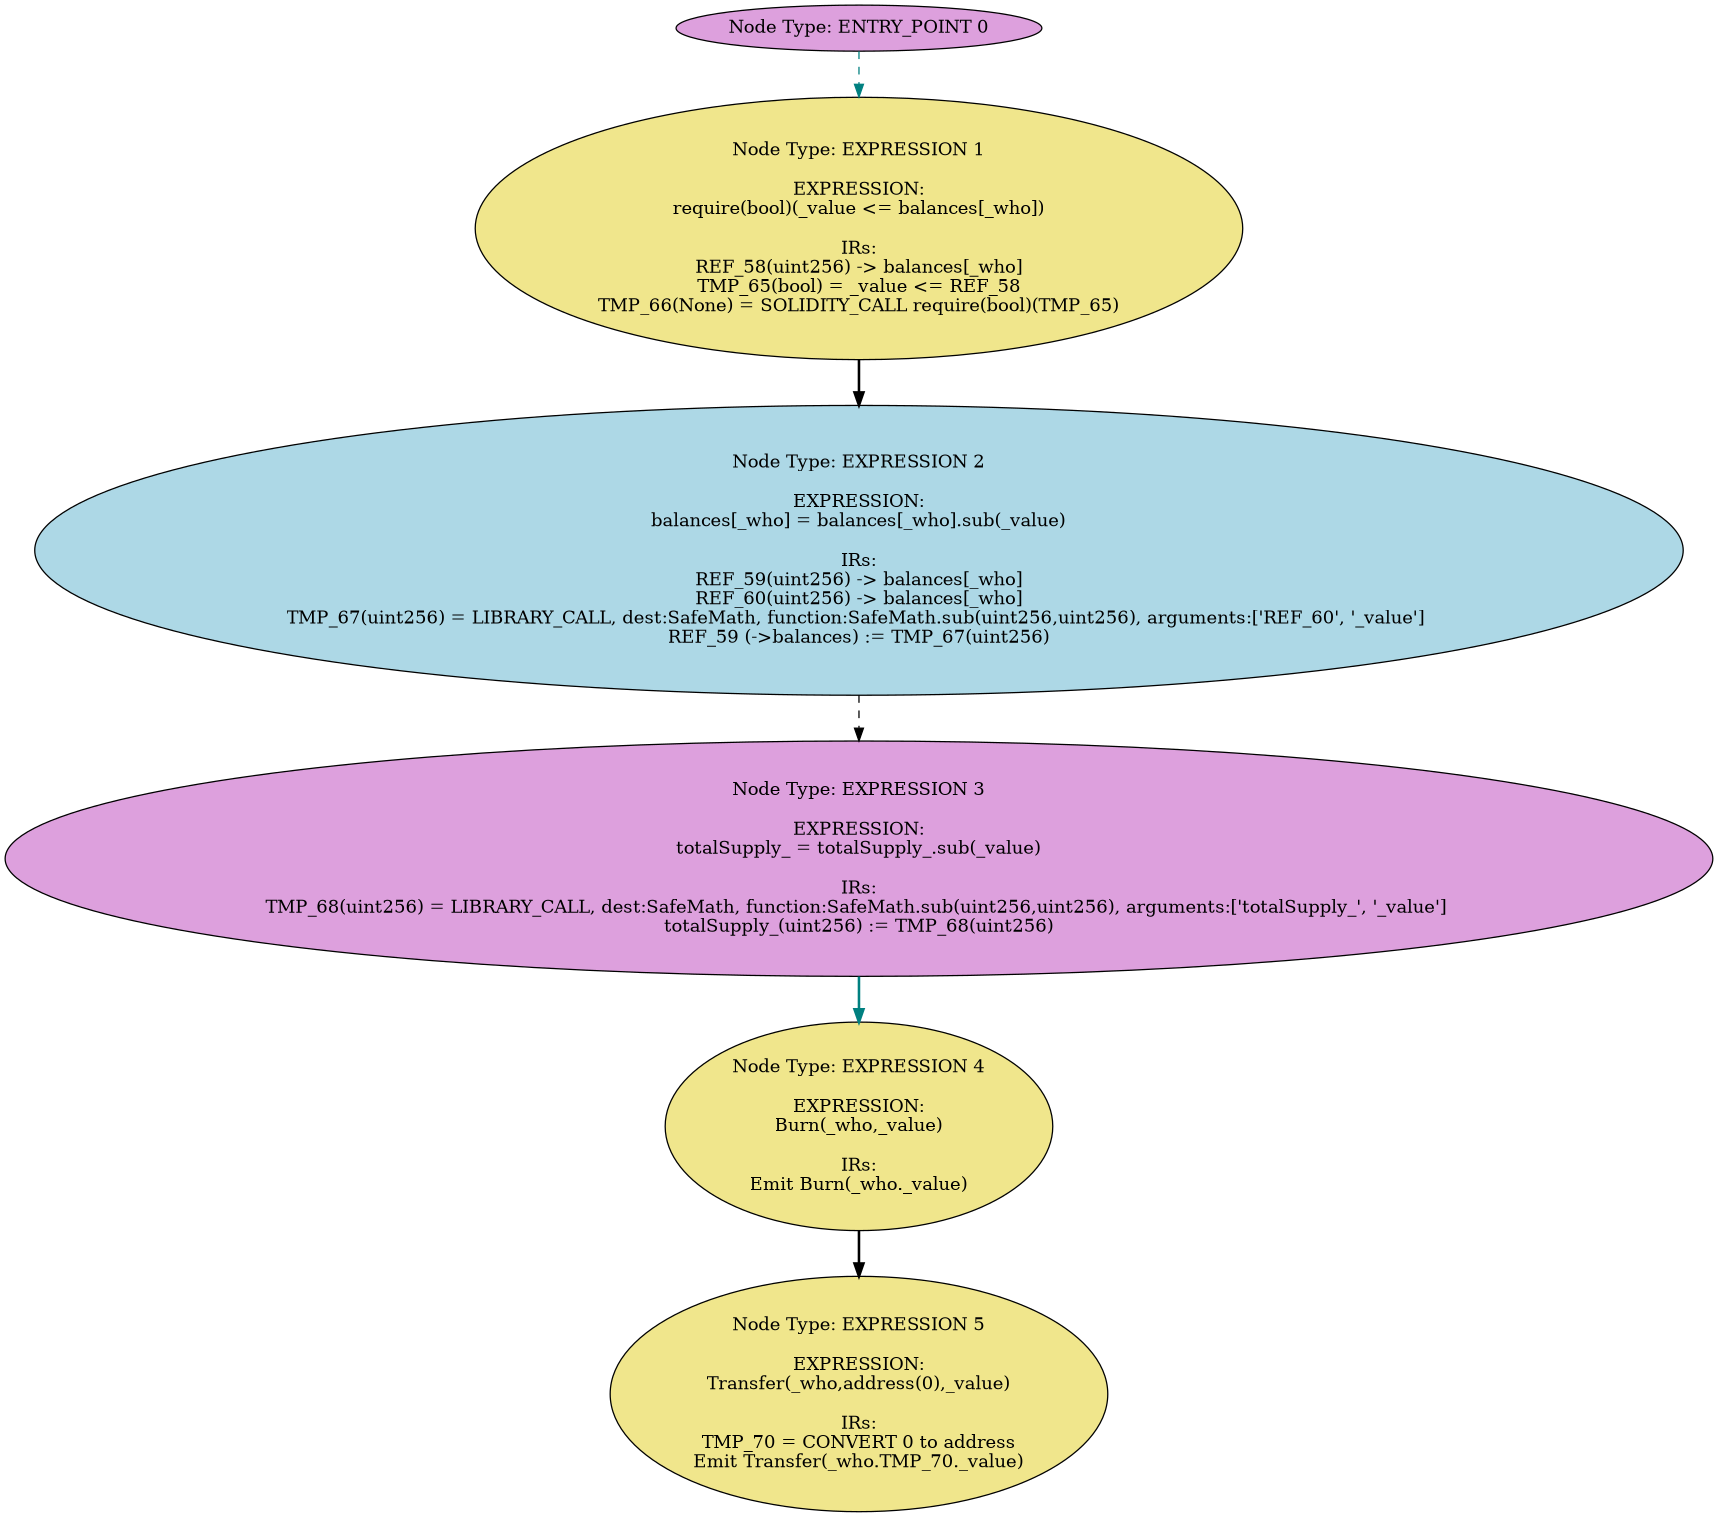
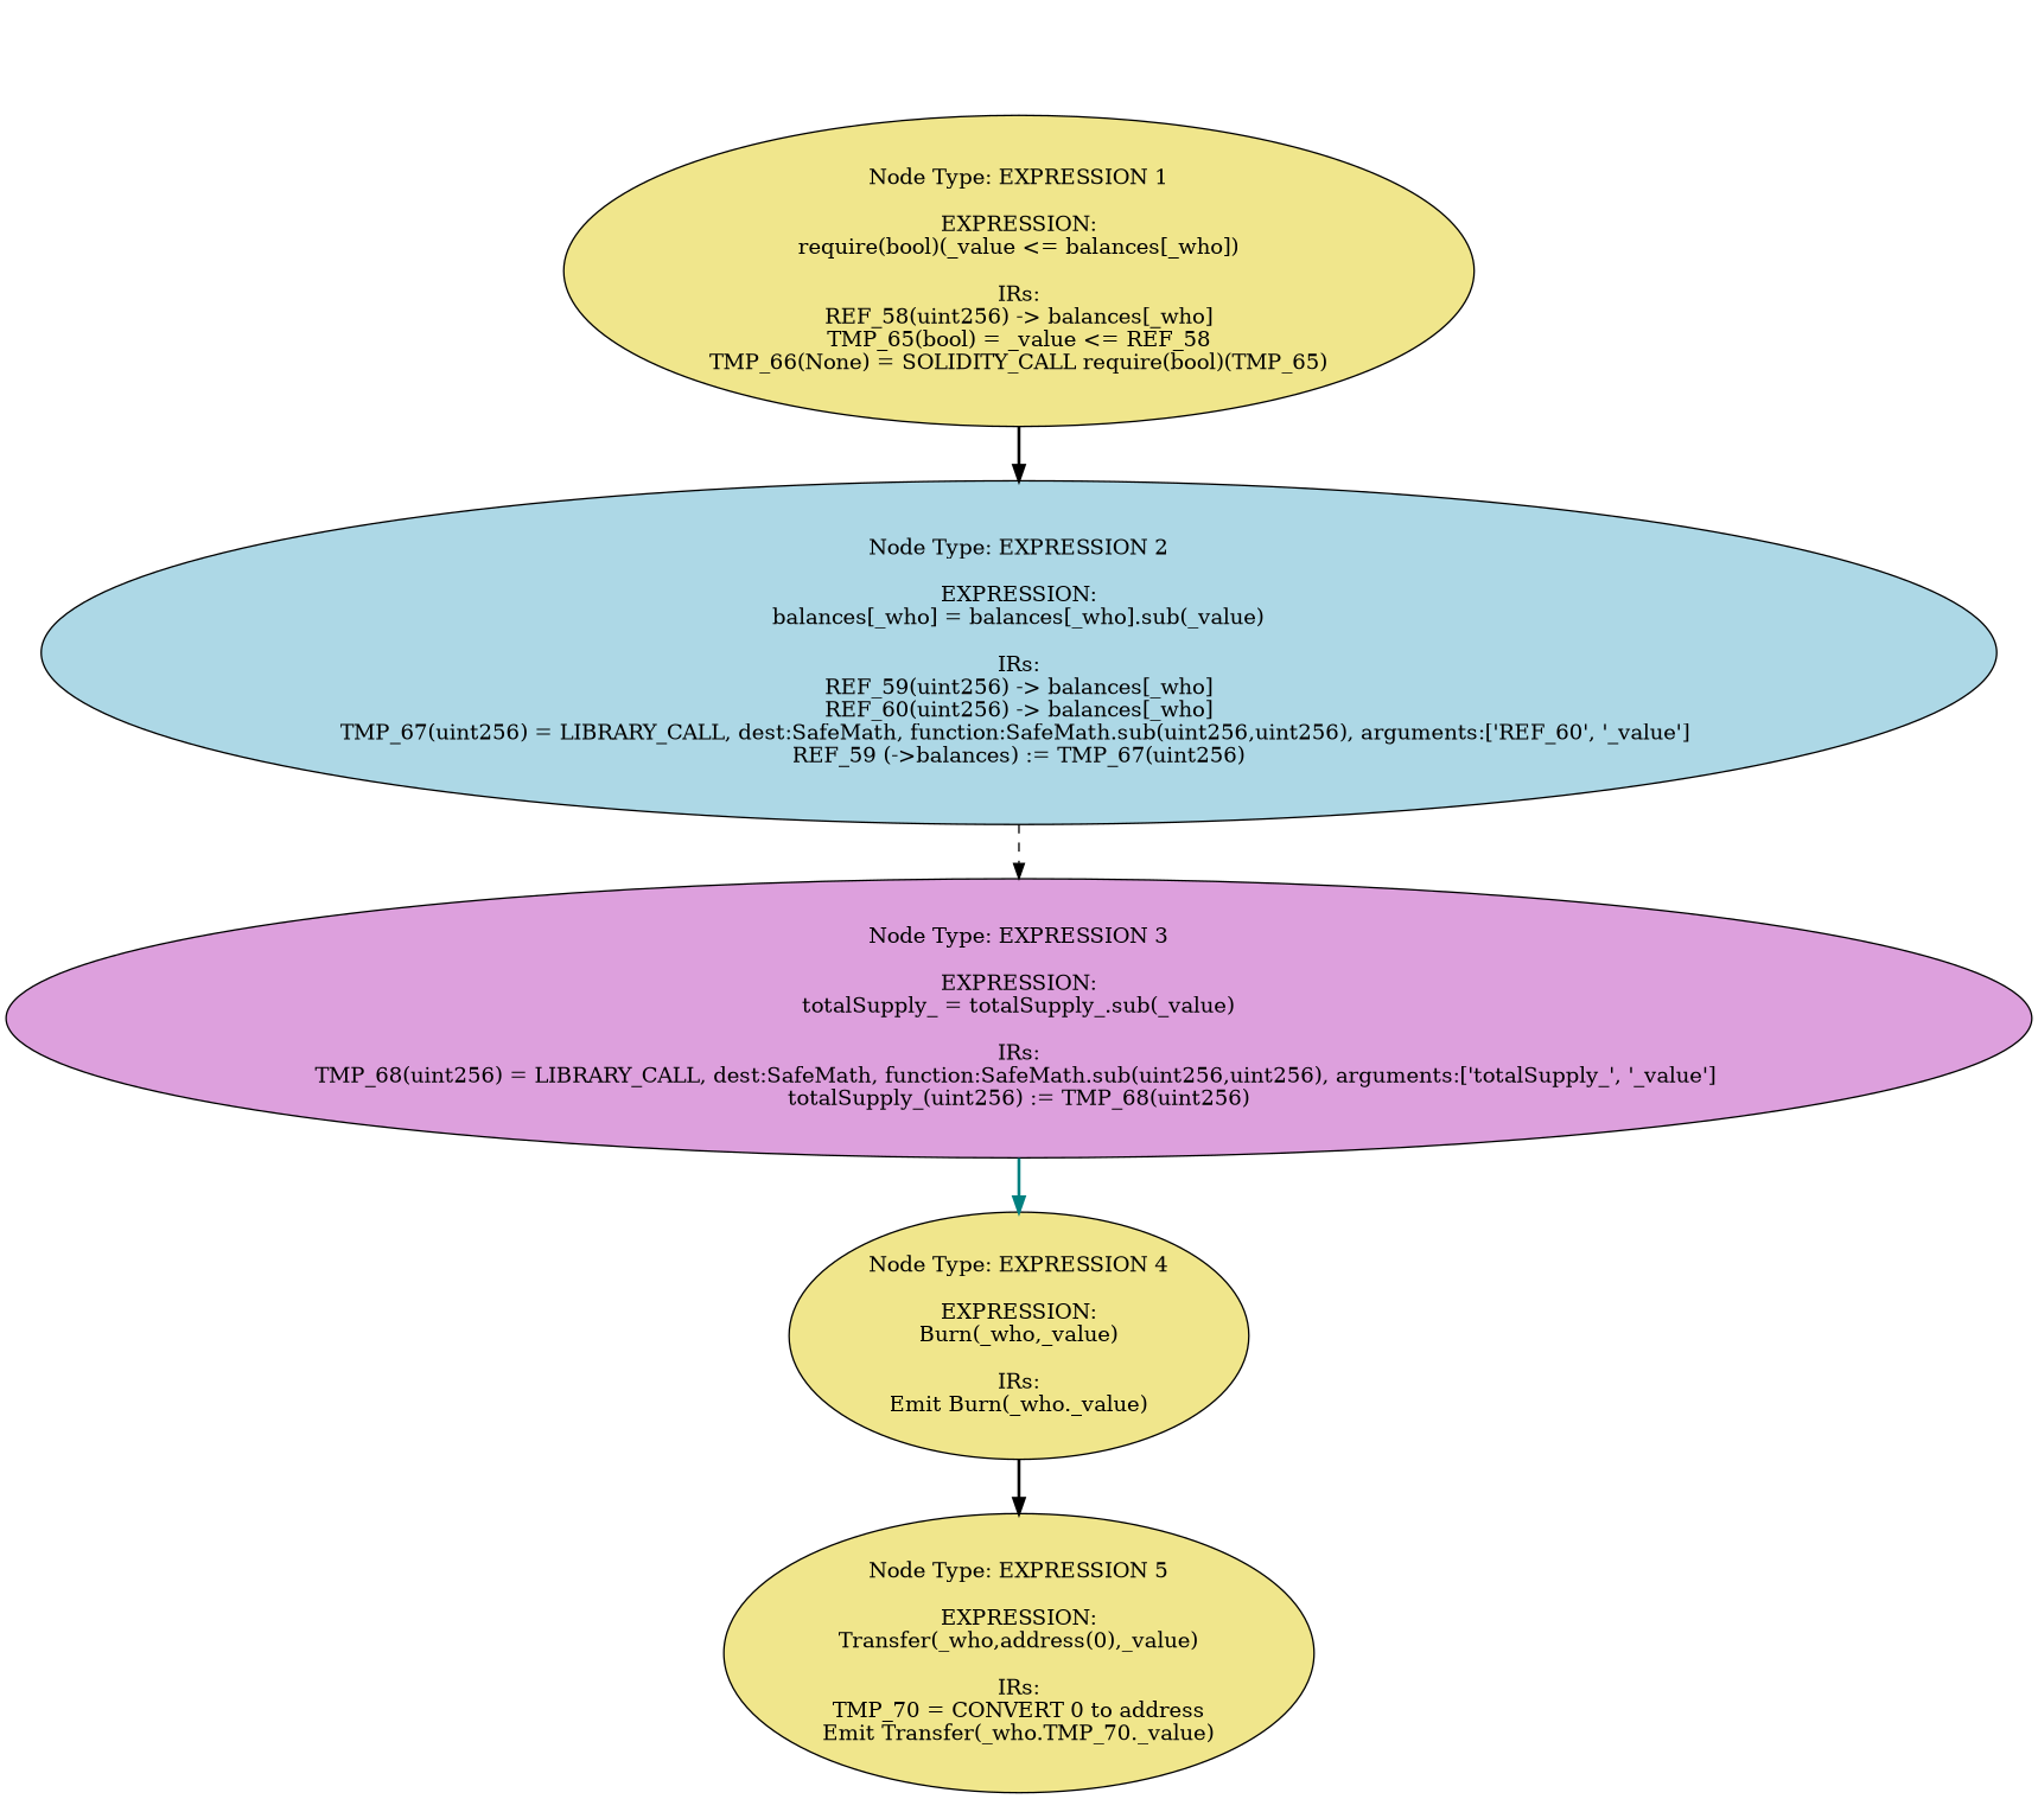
  digraph {
    node [style=filled fillcolor=khaki]
    edge [color=black style=bold]
-   n1 [label="Node Type: ENTRY_POINT 0\n" fillcolor=plum]
    n2 [label="Node Type: EXPRESSION 1\n\nEXPRESSION:\nrequire(bool)(_value <= balances[_who])\n\nIRs:\nREF_58(uint256) -> balances[_who]\nTMP_65(bool) = _value <= REF_58\nTMP_66(None) = SOLIDITY_CALL require(bool)(TMP_65)"]
    n3 [label="Node Type: EXPRESSION 2\n\nEXPRESSION:\nbalances[_who] = balances[_who].sub(_value)\n\nIRs:\nREF_59(uint256) -> balances[_who]\nREF_60(uint256) -> balances[_who]\nTMP_67(uint256) = LIBRARY_CALL, dest:SafeMath, function:SafeMath.sub(uint256,uint256), arguments:['REF_60', '_value'] \nREF_59 (->balances) := TMP_67(uint256)" fillcolor=lightblue]
    n4 [label="Node Type: EXPRESSION 3\n\nEXPRESSION:\ntotalSupply_ = totalSupply_.sub(_value)\n\nIRs:\nTMP_68(uint256) = LIBRARY_CALL, dest:SafeMath, function:SafeMath.sub(uint256,uint256), arguments:['totalSupply_', '_value'] \ntotalSupply_(uint256) := TMP_68(uint256)" fillcolor=plum]
    n5 [label="Node Type: EXPRESSION 4\n\nEXPRESSION:\nBurn(_who,_value)\n\nIRs:\nEmit Burn(_who._value)"]
    n6 [label="Node Type: EXPRESSION 5\n\nEXPRESSION:\nTransfer(_who,address(0),_value)\n\nIRs:\nTMP_70 = CONVERT 0 to address\nEmit Transfer(_who.TMP_70._value)"]
-   n1 -> n2 [color=teal style=dashed]
    n2 -> n3
    n3 -> n4 [style=dashed]
    n4 -> n5 [color=teal]
    n5 -> n6
  }
